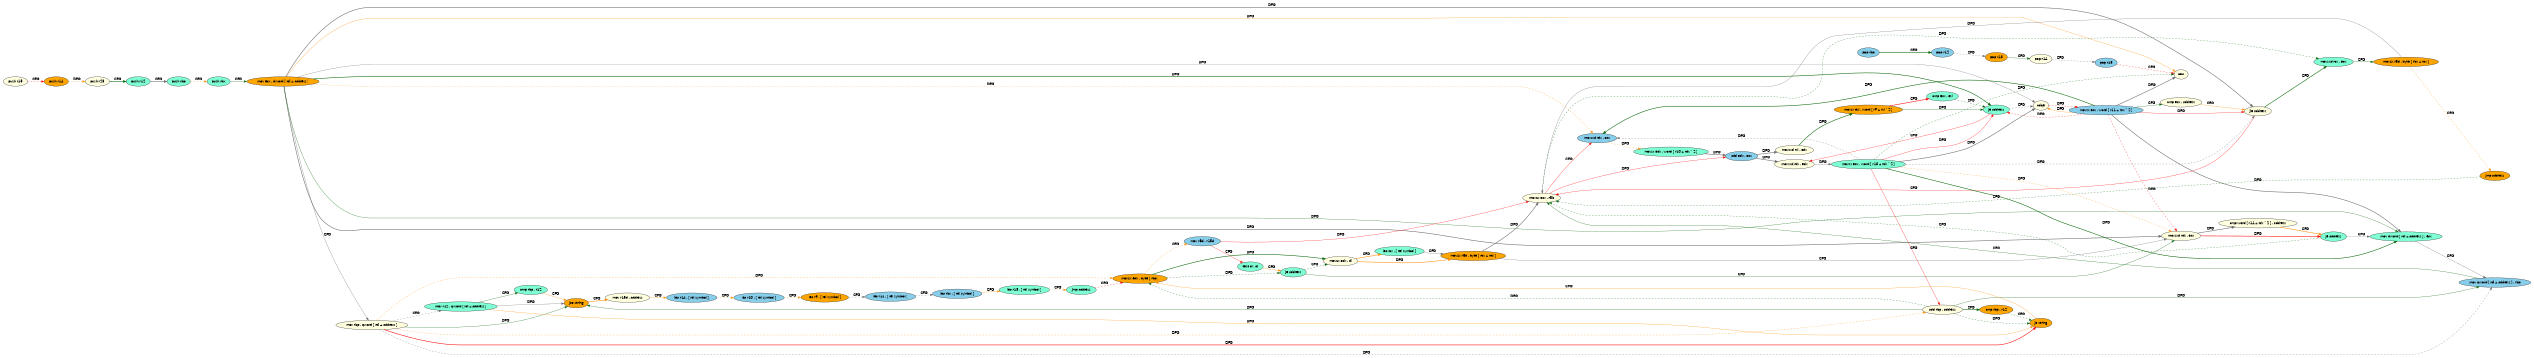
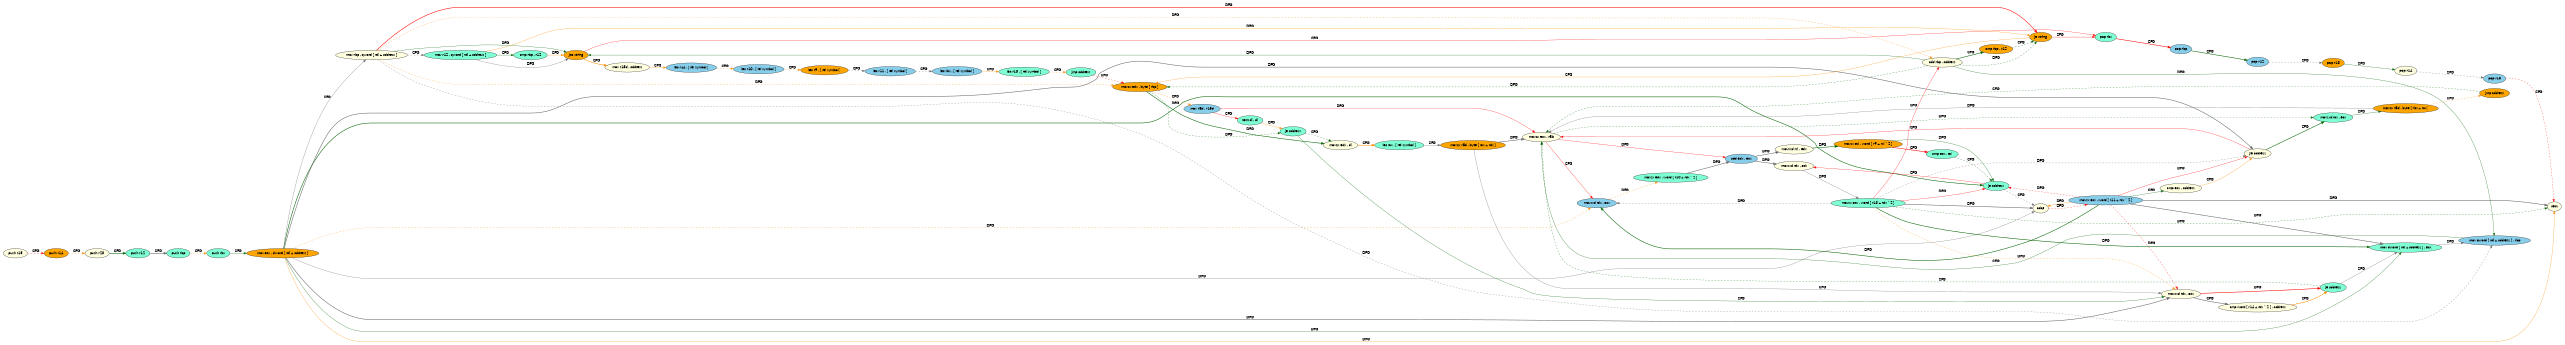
  digraph {
    fontname=Lato
    rankdir=LR
    node [fillcolor=aquamarine fontname=Lato style=filled]
    edge [color=darkgreen fontname=Lato style=solid]
    n1 [fillcolor=lightyellow label="push r15"]
    n2 [fillcolor=orange label="push r14"]
    n3 [fillcolor=lightyellow label="push r23"]
    n4 [label="push r12"]
    n5 [label="push rbp"]
    n6 [label="push rbx"]
    n7 [fillcolor=orange label="mov eax , dword [ rdi + address ]"]
    n8 [fillcolor=lightyellow label="mov rbp , qword [ rdi + address ]"]
    n9 [fillcolor=lightyellow label=retn]
    n10 [fillcolor=lightyellow label="movsxd rdx , eax"]
    n11 [label="mov dword [ rdi + address ] , eax"]
    n12 [fillcolor=skyblue label="movsxd rdx , eax"]
    n13 [label="je address"]
    n14 [fillcolor=lightyellow label=cdqe]
    n15 [fillcolor=lightyellow label="jle address"]
    n16 [label="mov r12 , qword [ rdi + address ]"]
    n17 [fillcolor=orange label="jae string"]
    n18 [fillcolor=orange label="movzx edx , byte [ rbp ]"]
    n19 [fillcolor=skyblue label="mov qword [ rdi + address ] , rbp"]
    n20 [fillcolor=lightyellow label="add rbp , address"]
    n21 [fillcolor=orange label="je string"]
    n22 [fillcolor=lightyellow label="cmp word [ r14 + rdx * 2 ] , address"]
    n23 [label="je address"]
    n24 [label="movsx edx , word [ r10 + rdx * 2 ]"]
    n25 [fillcolor=lightyellow label="movsxd rdx , edx"]
    n26 [fillcolor=skyblue label="movsx eax , word [ r11 + rax * 2 ]"]
    n27 [fillcolor=lightyellow label="movzx ecx , r8b"]
    n28 [label="movsxd rcx , ecx"]
    n29 [label="cmp rbp , r12"]
+   n30 [label="pop rbx"]
    n31 [fillcolor=lightyellow label="mov r15d , address"]
    n32 [fillcolor=skyblue label="mov r8d , r15d"]
    n33 [label="je address"]
    n34 [fillcolor=lightyellow label="movzx edx , dl"]
    n35 [fillcolor=orange label="cmp rbp , r12"]
    n36 [fillcolor=skyblue label="pop rbp"]
    n37 [fillcolor=skyblue label="lea r14 , [ rel symbol ]"]
    n38 [fillcolor=skyblue label="pop r12"]
    n39 [fillcolor=skyblue label="lea r10 , [ rel symbol ]"]
    n40 [fillcolor=orange label="pop r13"]
    n41 [fillcolor=lightyellow label="pop r14"]
    n42 [fillcolor=skyblue label="pop r15"]
    n43 [fillcolor=orange label="lea r9 , [ rel symbol ]"]
    n44 [fillcolor=skyblue label="lea r11 , [ rel symbol ]"]
    n45 [fillcolor=skyblue label="lea rbx , [ rel symbol ]"]
    n46 [label="lea r13 , [ rel symbol ]"]
    n47 [label="jmp address"]
    n48 [label="test dl , dl"]
    n49 [label="lea rcx , [ rel symbol ]"]
    n50 [fillcolor=orange label="movzx r8d , byte [ rcx + rdx ]"]
    n51 [fillcolor=skyblue label="add edx , ecx"]
    n52 [fillcolor=lightyellow label="movsxd rsi , edx"]
    n53 [fillcolor=orange label="movzx r8d , byte [ rbx + rcx ]"]
    n54 [fillcolor=orange label="movsx esi , word [ r9 + rsi * 2 ]"]
    n55 [label="movsx eax , word [ r13 + rdx * 2 ]"]
    n56 [label="cmp eax , esi"]
    n57 [fillcolor=lightyellow label="cmp eax , address"]
    n58 [fillcolor=orange label="jmp address"]
    n1 -> n2 [color=red label=CFG style=dashed]
-   n2 -> n3 [color=darkorange label=DFG style=dashed]
+   n2 -> n3 [color=darkorange label=CFG style=dashed]
    n3 -> n4 [label=CFG style=bold]
    n4 -> n5 [color=gray40 label=CFG style=bold]
    n5 -> n6 [color=darkorange label=CFG style=dashed]
    n6 -> n7 [label=CFG]
    n7 -> n8 [color=gray40 label=CFG]
    n7 -> n9 [color=darkorange label=DFG]
    n7 -> n10 [color=gray40 label=DFG style=bold]
    n7 -> n11 [label=DFG]
    n7 -> n12 [color=darkorange label=DFG style=dashed]
    n7 -> n13 [label=DFG style=bold]
    n7 -> n14 [color=gray40 label=DFG]
    n7 -> n15 [color=gray40 label=DFG style=bold]
    n8 -> n16 [color=gray40 label=CFG style=dashed]
    n8 -> n17 [label=DFG]
    n8 -> n18 [color=darkorange label=DFG style=dashed]
    n8 -> n19 [color=gray40 label=DFG style=dashed]
    n8 -> n20 [color=darkorange label=DFG style=dashed]
    n8 -> n21 [color=red label=DFG style=bold]
    n10 -> n22 [color=gray40 label=CFG style=bold]
    n10 -> n23 [color=red label=DFG style=bold]
    n11 -> n19 [color=gray40 label=CFG]
    n12 -> n24 [color=darkorange label=DFG style=dashed]
    n13 -> n14 [color=gray40 label=CFG style=dashed]
    n13 -> n25 [color=red label=CFG]
    n14 -> n26 [color=red label=DFG style=dashed]
    n15 -> n27 [color=red label=CFG]
    n15 -> n28 [label=CFG style=bold]
    n16 -> n17 [color=gray40 label=DFG]
    n16 -> n21 [color=darkorange label=DFG]
    n16 -> n29 [label=CFG]
+   n17 -> n30 [color=red label=CFG]
    n17 -> n31 [color=darkorange label=CFG style=bold]
    n18 -> n32 [color=darkorange label=CFG style=dashed]
    n18 -> n33 [label=DFG style=dashed]
    n18 -> n34 [label=DFG style=bold]
    n19 -> n27 [label=CFG]
    n20 -> n17 [label=DFG]
    n20 -> n18 [label=DFG style=dashed]
    n20 -> n19 [label=DFG]
    n20 -> n21 [label=DFG style=dashed]
    n20 -> n35 [label=CFG style=bold]
    n21 -> n18 [color=darkorange label=CFG]
+   n21 -> n30 [color=red label=CFG]
    n22 -> n23 [color=darkorange label=CFG style=bold]
    n23 -> n11 [color=gray40 label=CFG]
    n23 -> n27 [label=CFG style=dashed]
    n24 -> n51 [color=gray40 label=DFG style=bold]
    n25 -> n55 [color=gray40 label=DFG]
    n26 -> n9 [color=gray40 label=DFG style=bold]
    n26 -> n10 [color=red label=DFG style=dashed]
    n26 -> n11 [color=gray40 label=DFG style=bold]
    n26 -> n12 [label=DFG style=bold]
    n26 -> n13 [color=red label=DFG style=dashed]
    n26 -> n14 [color=darkorange label=DFG]
    n26 -> n15 [color=red label=DFG]
    n26 -> n57 [label=CFG]
    n27 -> n12 [color=red label=CFG]
    n27 -> n28 [label=DFG style=dashed]
    n27 -> n51 [color=red label=DFG]
    n28 -> n53 [label=CFG]
    n29 -> n17 [color=darkorange label=CFG]
+   n30 -> n36 [color=red label=CFG style=bold]
    n31 -> n37 [color=darkorange label=CFG]
    n32 -> n27 [color=red label=DFG]
    n32 -> n48 [color=red label=CFG]
    n33 -> n10 [label=CFG]
    n33 -> n34 [label=CFG style=dashed]
    n34 -> n49 [color=darkorange label=CFG style=bold]
-   n34 -> n50 [color=darkorange label=DFG style=bold]
    n35 -> n21 [label=CFG style=dashed]
    n36 -> n38 [label=CFG style=bold]
    n37 -> n39 [color=darkorange label=CFG style=dashed]
    n38 -> n40 [color=gray40 label=CFG style=dashed]
    n39 -> n43 [color=darkorange label=CFG style=dashed]
    n40 -> n41 [label=CFG]
    n41 -> n42 [color=gray40 label=CFG style=dashed]
    n42 -> n9 [color=red label=CFG style=dashed]
    n43 -> n44 [color=gray40 label=CFG style=dashed]
    n44 -> n45 [color=gray40 label=CFG style=dashed]
    n45 -> n46 [color=darkorange label=CFG]
    n46 -> n47 [color=darkorange label=CFG style=dashed]
    n47 -> n18 [color=red label=CFG style=dashed]
    n48 -> n33 [color=darkorange label=CFG]
    n49 -> n50 [color=gray40 label=CFG]
    n50 -> n10 [color=gray40 label=CFG]
    n50 -> n27 [color=gray40 label=DFG style=bold]
    n51 -> n25 [color=gray40 label=DFG style=bold]
    n51 -> n52 [color=gray40 label=DFG style=bold]
    n52 -> n54 [label=DFG style=bold]
    n53 -> n27 [color=gray40 label=DFG]
    n53 -> n58 [color=darkorange label=CFG style=dashed]
    n54 -> n13 [label=DFG]
    n54 -> n56 [color=red label=CFG style=bold]
    n55 -> n9 [label=DFG style=dashed]
    n55 -> n10 [color=darkorange label=DFG style=dashed]
    n55 -> n11 [label=DFG style=bold]
    n55 -> n12 [color=gray40 label=DFG style=dashed]
    n55 -> n13 [color=red label=DFG]
    n55 -> n14 [color=gray40 label=DFG style=bold]
    n55 -> n15 [color=gray40 label=DFG style=dashed]
    n55 -> n20 [color=red label=CFG]
    n56 -> n13 [label=CFG style=dashed]
    n57 -> n15 [color=darkorange label=CFG]
    n58 -> n27 [label=CFG style=dashed]
  }
